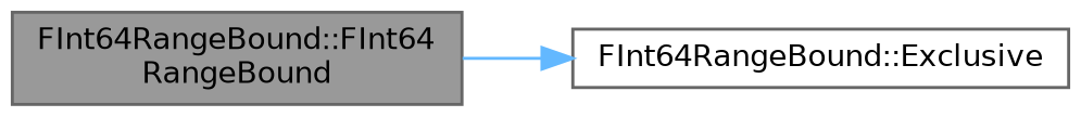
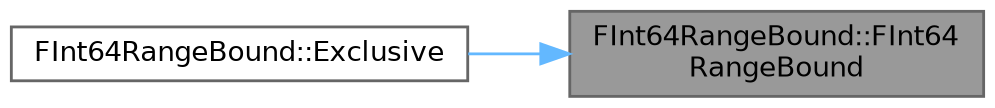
  digraph {
    rankdir=RL
    fontname="DejaVu Sans"
    node [fontname="DejaVu Sans" fontsize=10 shape=box style=filled]
    n1 [color=gray40 fillcolor=grey60 fontcolor=black height=0.2 label="FInt64RangeBound::FInt64\lRangeBound" width=0.4]
    n2 [color=grey40 fillcolor=white height=0.2 label="FInt64RangeBound::Exclusive" width=0.4]
-   n2 -> n1 [color=steelblue1 dir=back fontname="DejaVu Sans" fontsize=10 labelfontname=Helvetica labelfontsize=10 style=solid]
+   n1 -> n2 [color=steelblue1 dir=back fontname="DejaVu Sans" fontsize=10 labelfontname=Helvetica labelfontsize=10 style=solid]
  }
